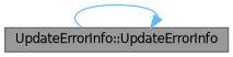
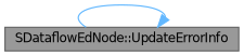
  digraph {
    rankdir=LR
-   n1 [color=gray40 fillcolor=grey60 fontcolor=black fontname=Helvetica fontsize=10 height=0.2 label="UpdateErrorInfo::UpdateErrorInfo" shape=box style=filled width=0.4]
+   n1 [color=gray40 fillcolor=grey60 fontcolor=black fontname=Helvetica fontsize=10 height=0.2 label="SDataflowEdNode::UpdateErrorInfo" shape=box style=filled width=0.4]
    n1 -> n1 [color=steelblue1 fontname=Helvetica fontsize=10 labelfontname=Helvetica labelfontsize=10 style=solid]
  }
